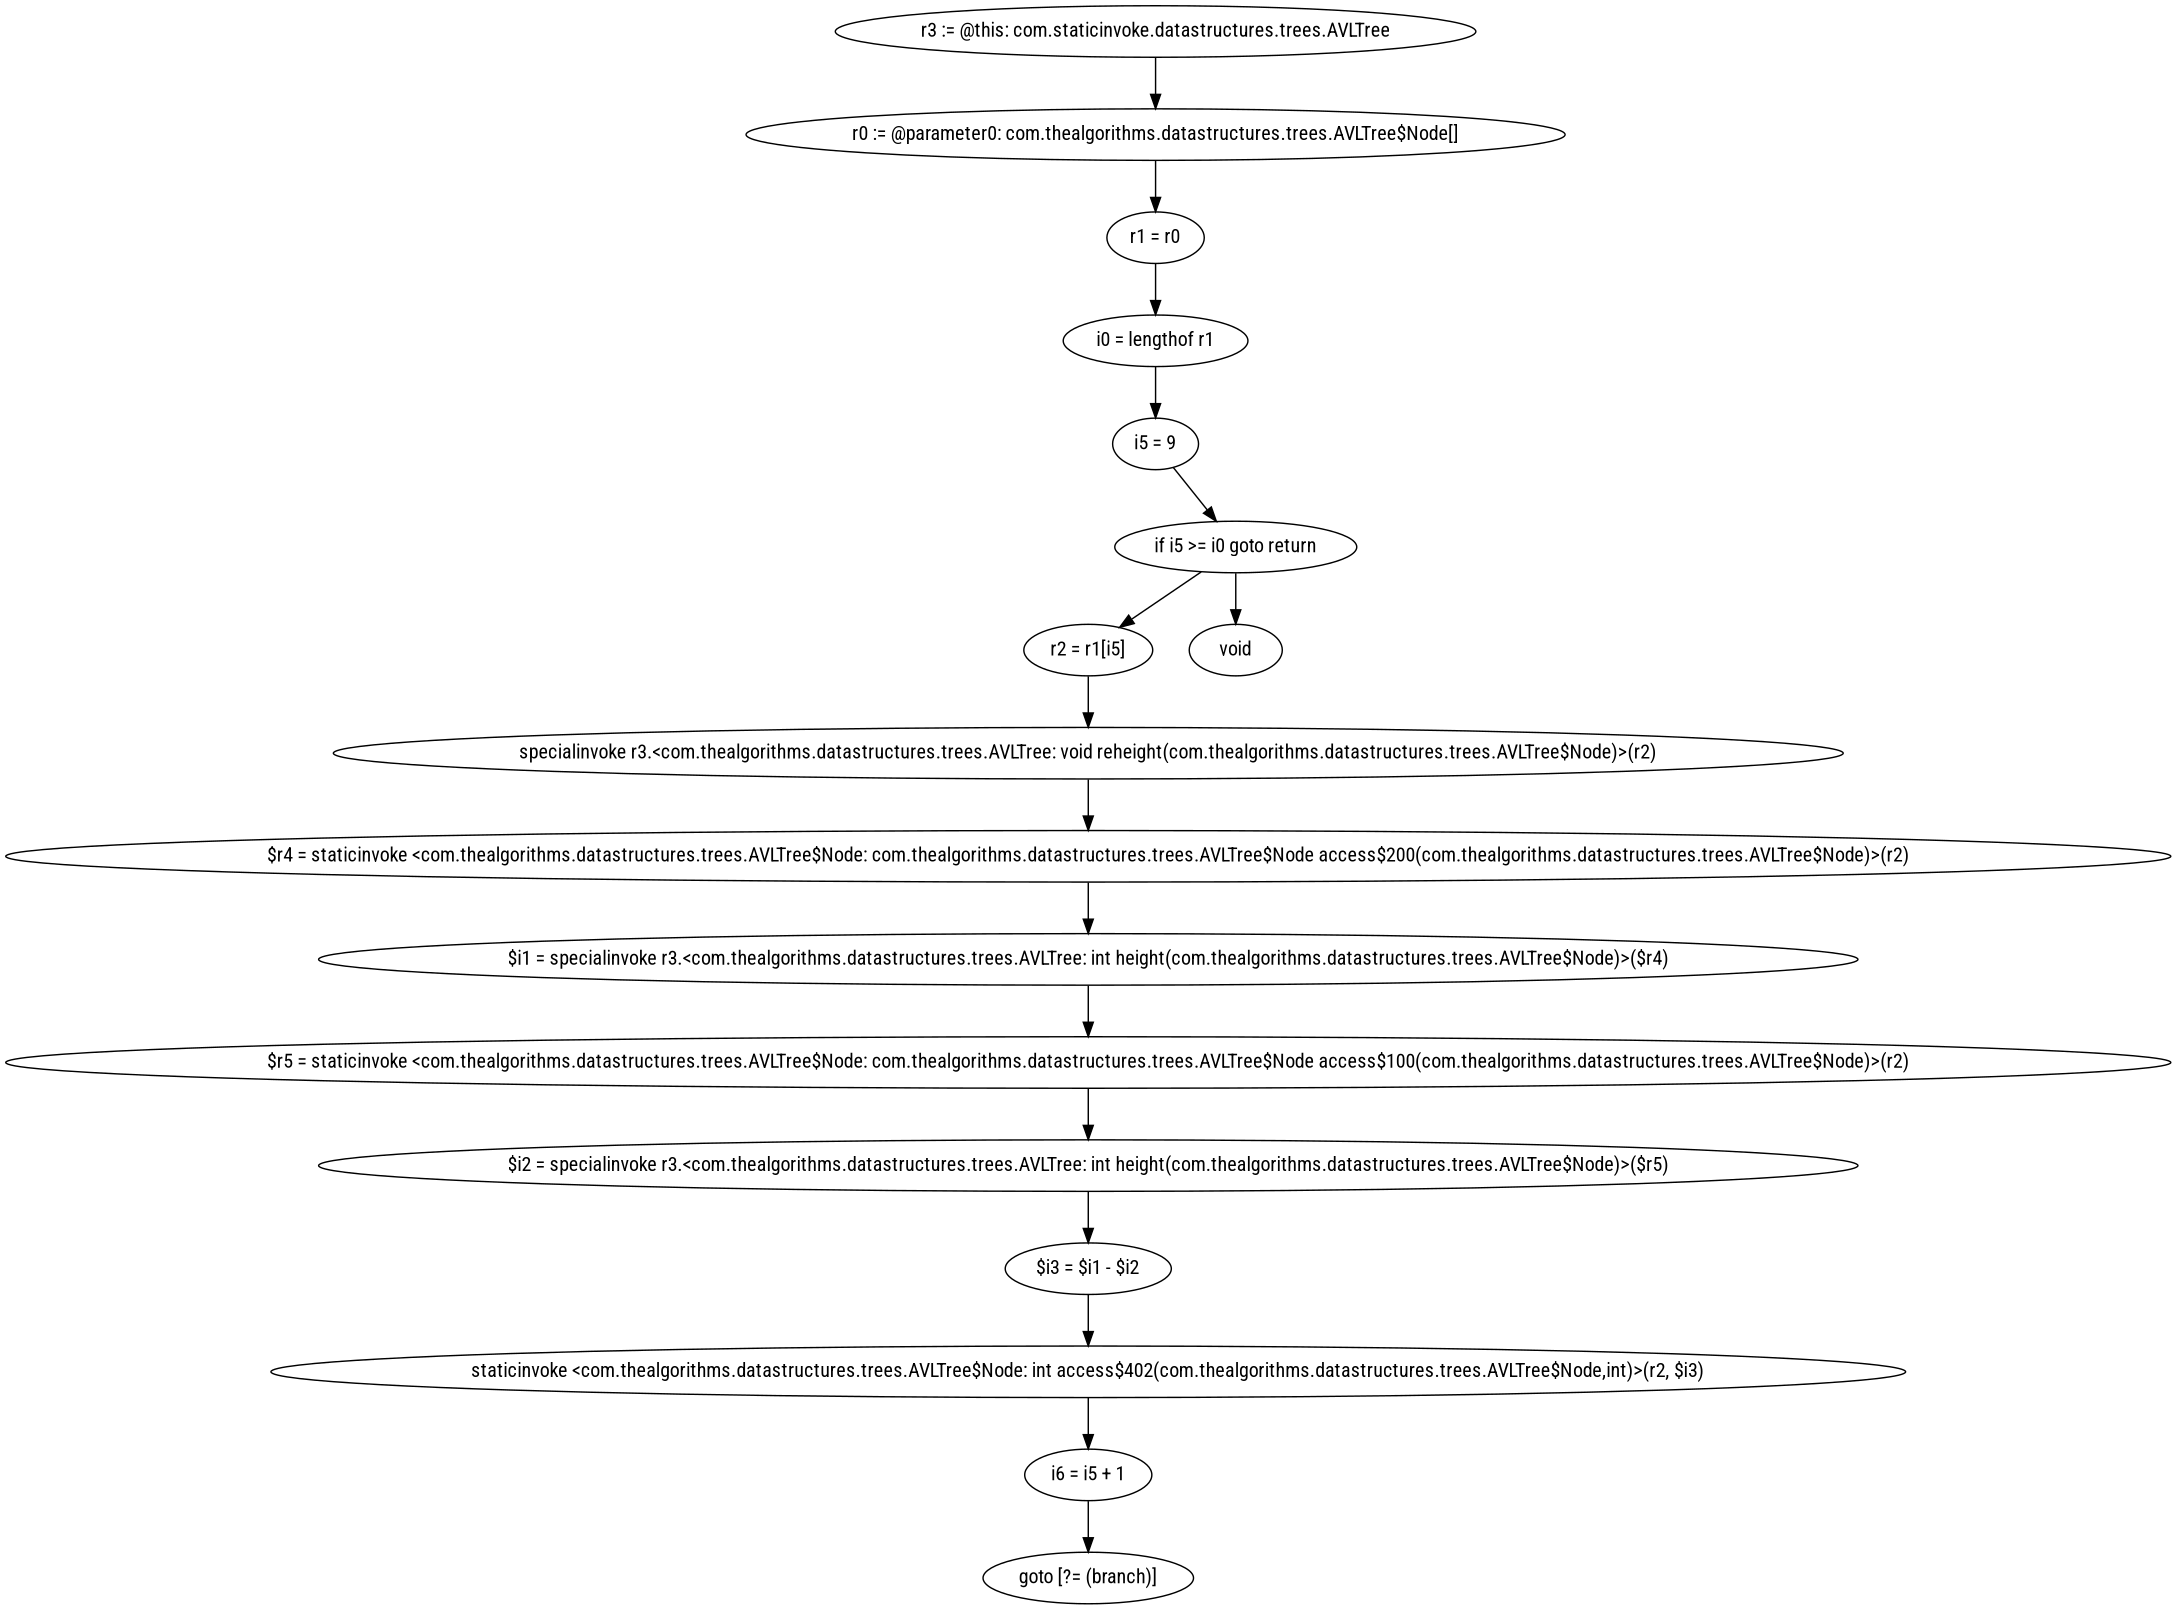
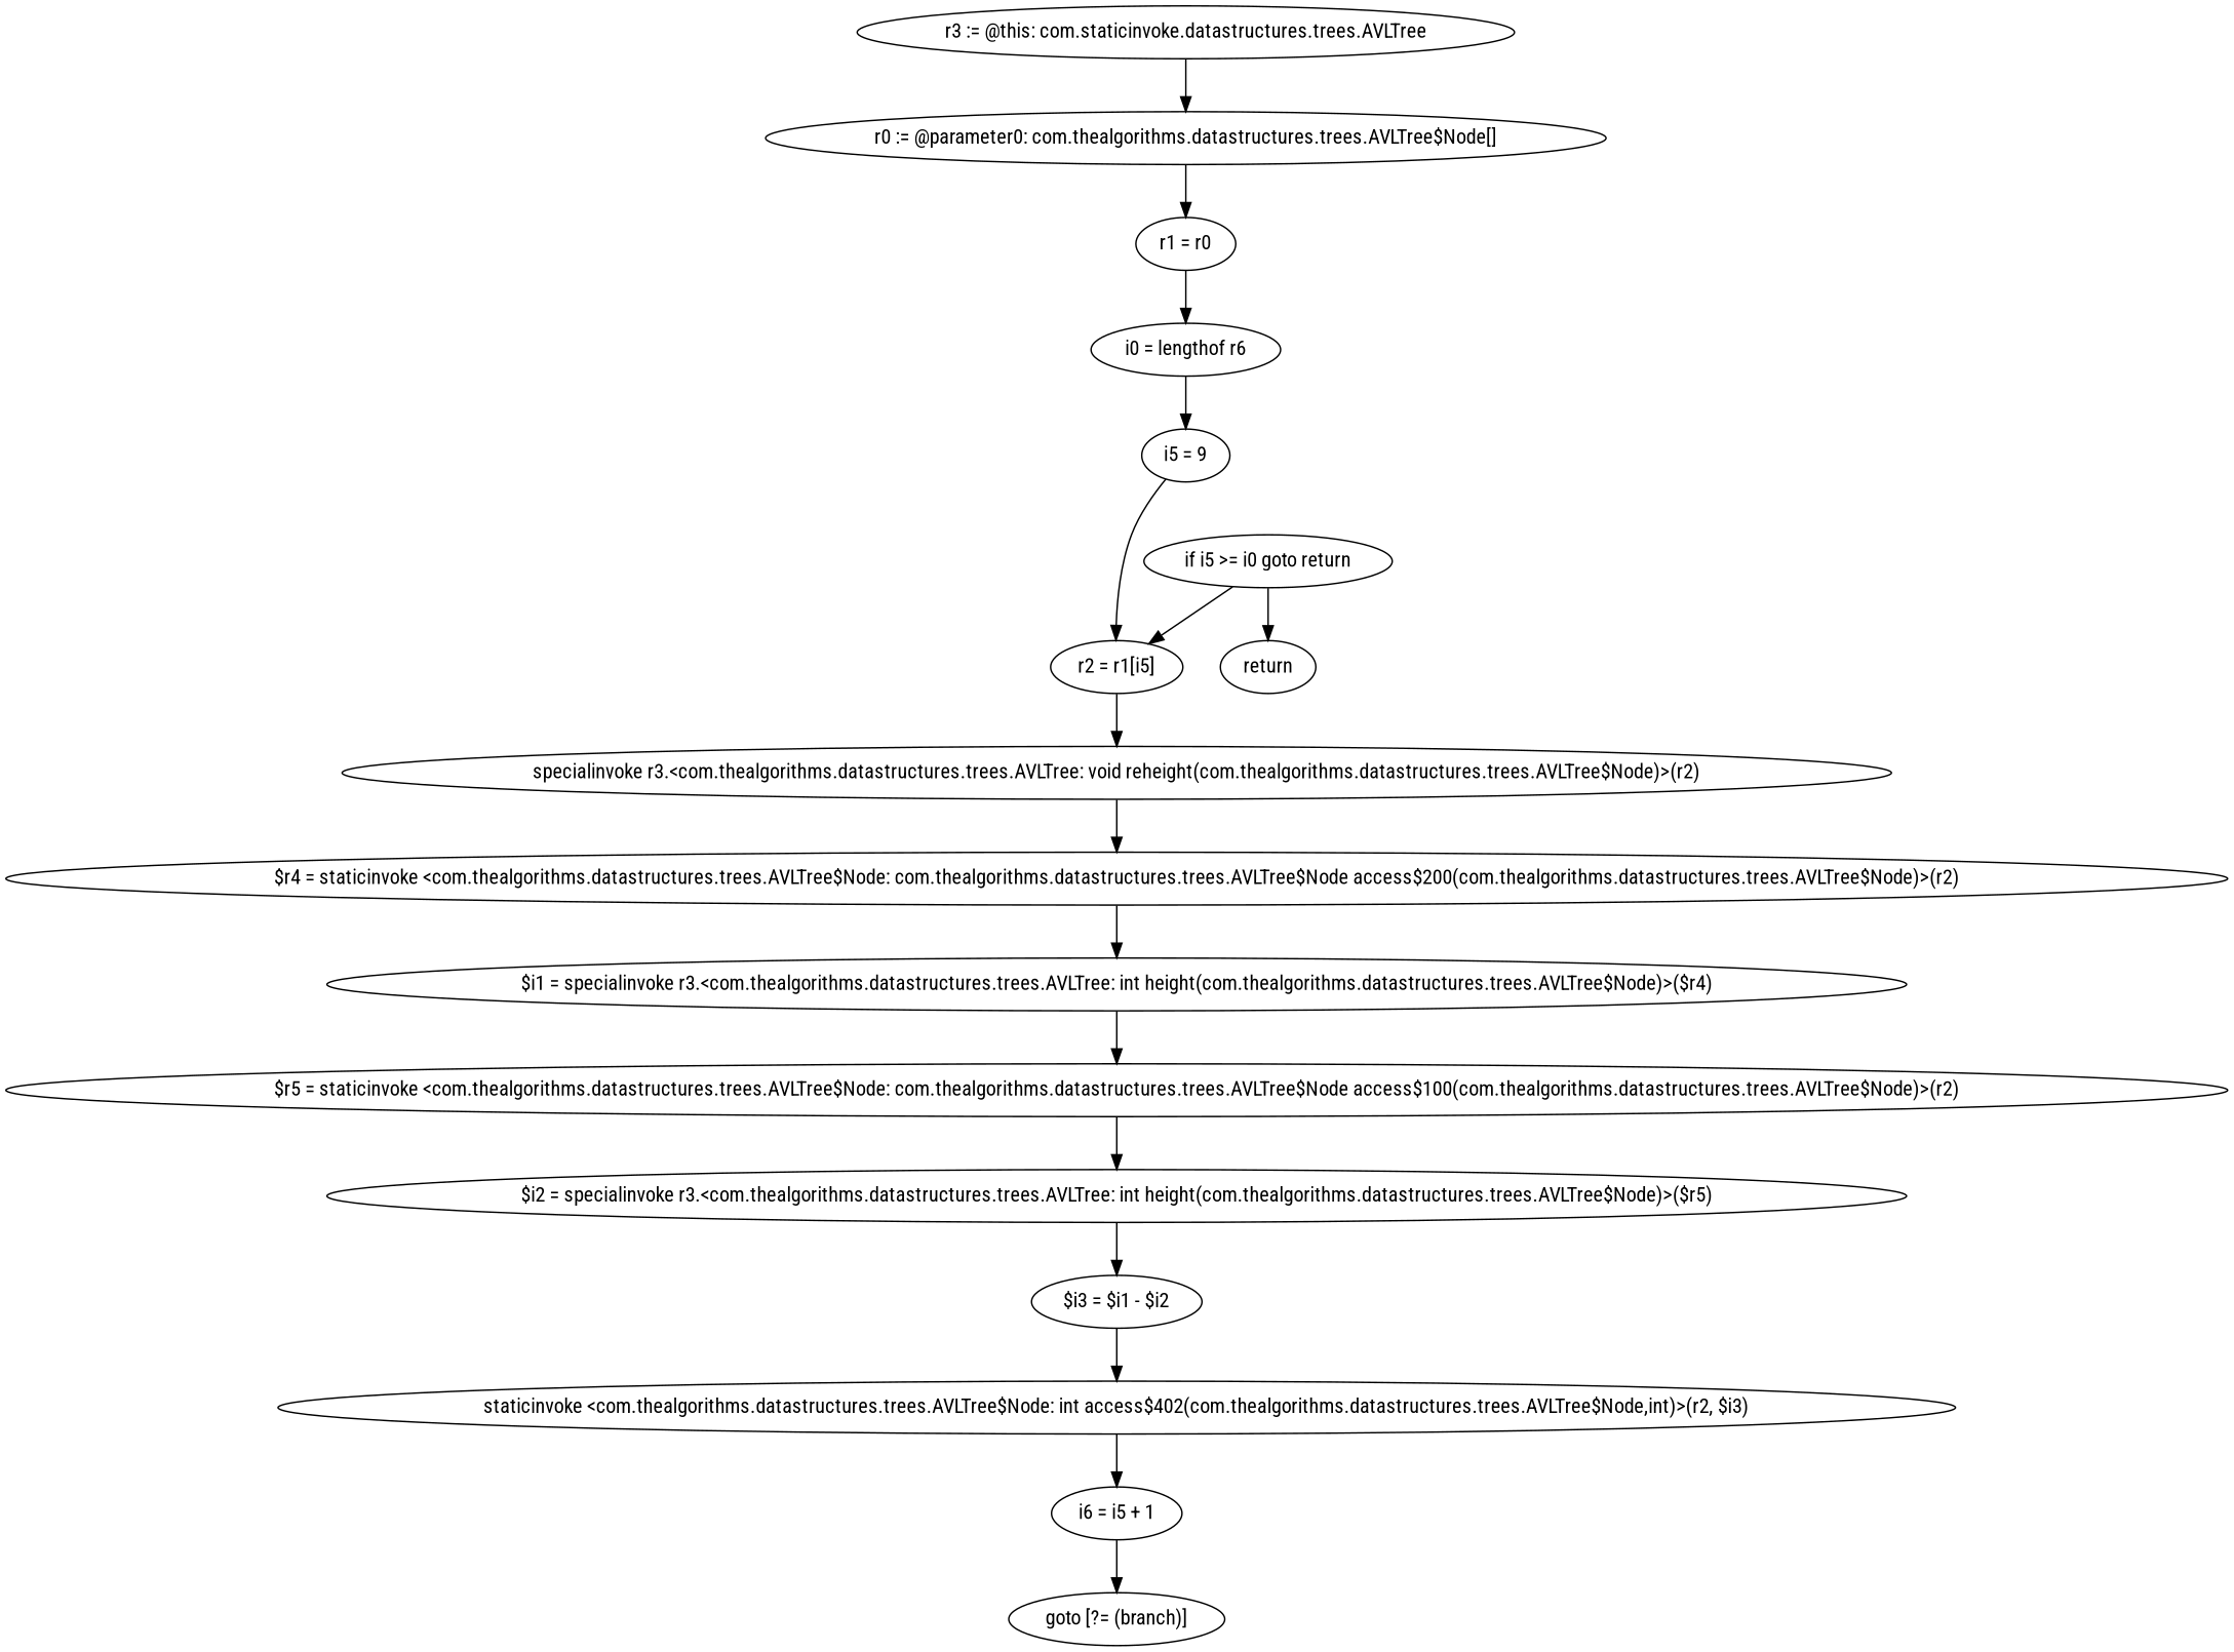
  digraph {
    fontname="Roboto Condensed"
    node [fontname="Roboto Condensed"]
    edge [fontname="Roboto Condensed"]
    n1 [label="r3 := @this: com.staticinvoke.datastructures.trees.AVLTree"]
    "r0 := @parameter0: com.thealgorithms.datastructures.trees.AVLTree$Node[]"
    "r1 = r0"
-   "i0 = lengthof r1"
+   "i0 = lengthof r1" [label="i0 = lengthof r6"]
    n5 [label="i5 = 9"]
    "if i5 >= i0 goto return"
    "r2 = r1[i5]"
-   return [label=void]
+   return
    "specialinvoke r3.<com.thealgorithms.datastructures.trees.AVLTree: void reheight(com.thealgorithms.datastructures.trees.AVLTree$Node)>(r2)"
    "$r4 = staticinvoke <com.thealgorithms.datastructures.trees.AVLTree$Node: com.thealgorithms.datastructures.trees.AVLTree$Node access$200(com.thealgorithms.datastructures.trees.AVLTree$Node)>(r2)"
    "$i1 = specialinvoke r3.<com.thealgorithms.datastructures.trees.AVLTree: int height(com.thealgorithms.datastructures.trees.AVLTree$Node)>($r4)"
    "$r5 = staticinvoke <com.thealgorithms.datastructures.trees.AVLTree$Node: com.thealgorithms.datastructures.trees.AVLTree$Node access$100(com.thealgorithms.datastructures.trees.AVLTree$Node)>(r2)"
    "$i2 = specialinvoke r3.<com.thealgorithms.datastructures.trees.AVLTree: int height(com.thealgorithms.datastructures.trees.AVLTree$Node)>($r5)"
    "$i3 = $i1 - $i2"
    "staticinvoke <com.thealgorithms.datastructures.trees.AVLTree$Node: int access$402(com.thealgorithms.datastructures.trees.AVLTree$Node,int)>(r2, $i3)"
    n16 [label="i6 = i5 + 1"]
    "goto [?= (branch)]"
    n1 -> "r0 := @parameter0: com.thealgorithms.datastructures.trees.AVLTree$Node[]"
    "r0 := @parameter0: com.thealgorithms.datastructures.trees.AVLTree$Node[]" -> "r1 = r0"
    "r1 = r0" -> "i0 = lengthof r1"
    "i0 = lengthof r1" -> n5
-   n5 -> "if i5 >= i0 goto return"
+   n5 -> "r2 = r1[i5]"
    "if i5 >= i0 goto return" -> "r2 = r1[i5]"
    "if i5 >= i0 goto return" -> return
    "r2 = r1[i5]" -> "specialinvoke r3.<com.thealgorithms.datastructures.trees.AVLTree: void reheight(com.thealgorithms.datastructures.trees.AVLTree$Node)>(r2)"
    "specialinvoke r3.<com.thealgorithms.datastructures.trees.AVLTree: void reheight(com.thealgorithms.datastructures.trees.AVLTree$Node)>(r2)" -> "$r4 = staticinvoke <com.thealgorithms.datastructures.trees.AVLTree$Node: com.thealgorithms.datastructures.trees.AVLTree$Node access$200(com.thealgorithms.datastructures.trees.AVLTree$Node)>(r2)"
    "$r4 = staticinvoke <com.thealgorithms.datastructures.trees.AVLTree$Node: com.thealgorithms.datastructures.trees.AVLTree$Node access$200(com.thealgorithms.datastructures.trees.AVLTree$Node)>(r2)" -> "$i1 = specialinvoke r3.<com.thealgorithms.datastructures.trees.AVLTree: int height(com.thealgorithms.datastructures.trees.AVLTree$Node)>($r4)"
    "$i1 = specialinvoke r3.<com.thealgorithms.datastructures.trees.AVLTree: int height(com.thealgorithms.datastructures.trees.AVLTree$Node)>($r4)" -> "$r5 = staticinvoke <com.thealgorithms.datastructures.trees.AVLTree$Node: com.thealgorithms.datastructures.trees.AVLTree$Node access$100(com.thealgorithms.datastructures.trees.AVLTree$Node)>(r2)"
    "$r5 = staticinvoke <com.thealgorithms.datastructures.trees.AVLTree$Node: com.thealgorithms.datastructures.trees.AVLTree$Node access$100(com.thealgorithms.datastructures.trees.AVLTree$Node)>(r2)" -> "$i2 = specialinvoke r3.<com.thealgorithms.datastructures.trees.AVLTree: int height(com.thealgorithms.datastructures.trees.AVLTree$Node)>($r5)"
    "$i2 = specialinvoke r3.<com.thealgorithms.datastructures.trees.AVLTree: int height(com.thealgorithms.datastructures.trees.AVLTree$Node)>($r5)" -> "$i3 = $i1 - $i2"
    "$i3 = $i1 - $i2" -> "staticinvoke <com.thealgorithms.datastructures.trees.AVLTree$Node: int access$402(com.thealgorithms.datastructures.trees.AVLTree$Node,int)>(r2, $i3)"
    "staticinvoke <com.thealgorithms.datastructures.trees.AVLTree$Node: int access$402(com.thealgorithms.datastructures.trees.AVLTree$Node,int)>(r2, $i3)" -> n16
    n16 -> "goto [?= (branch)]"
  }
